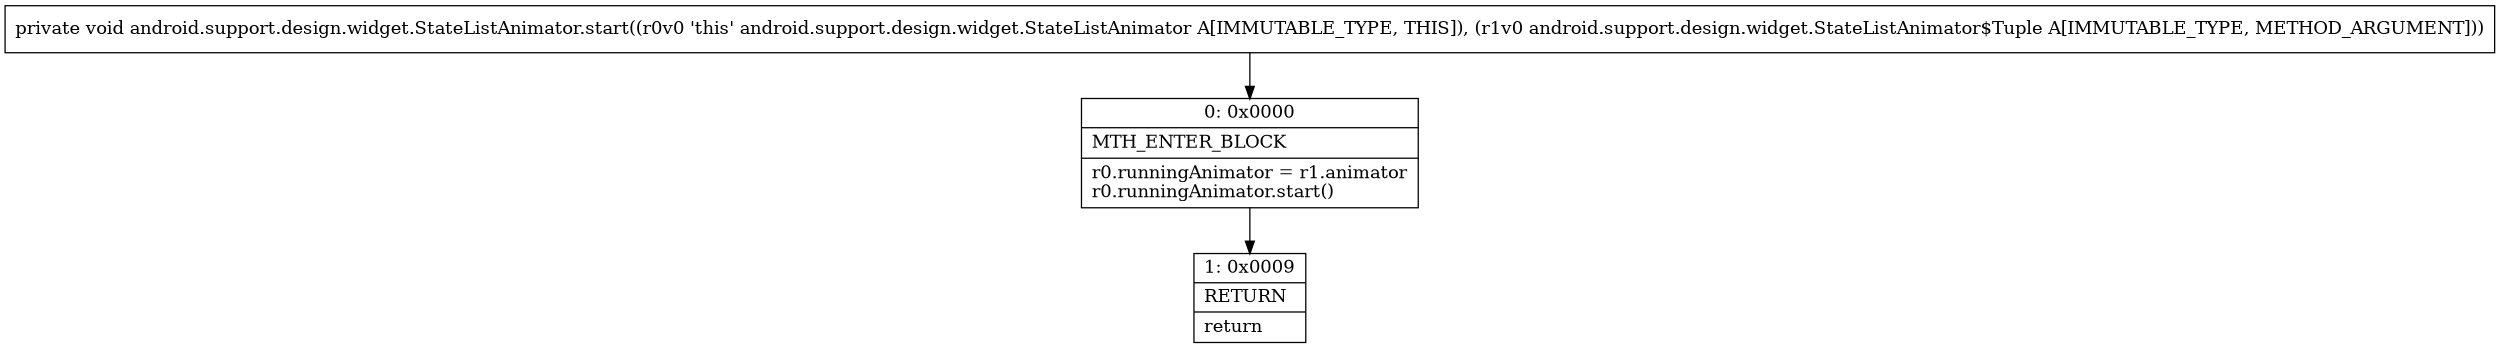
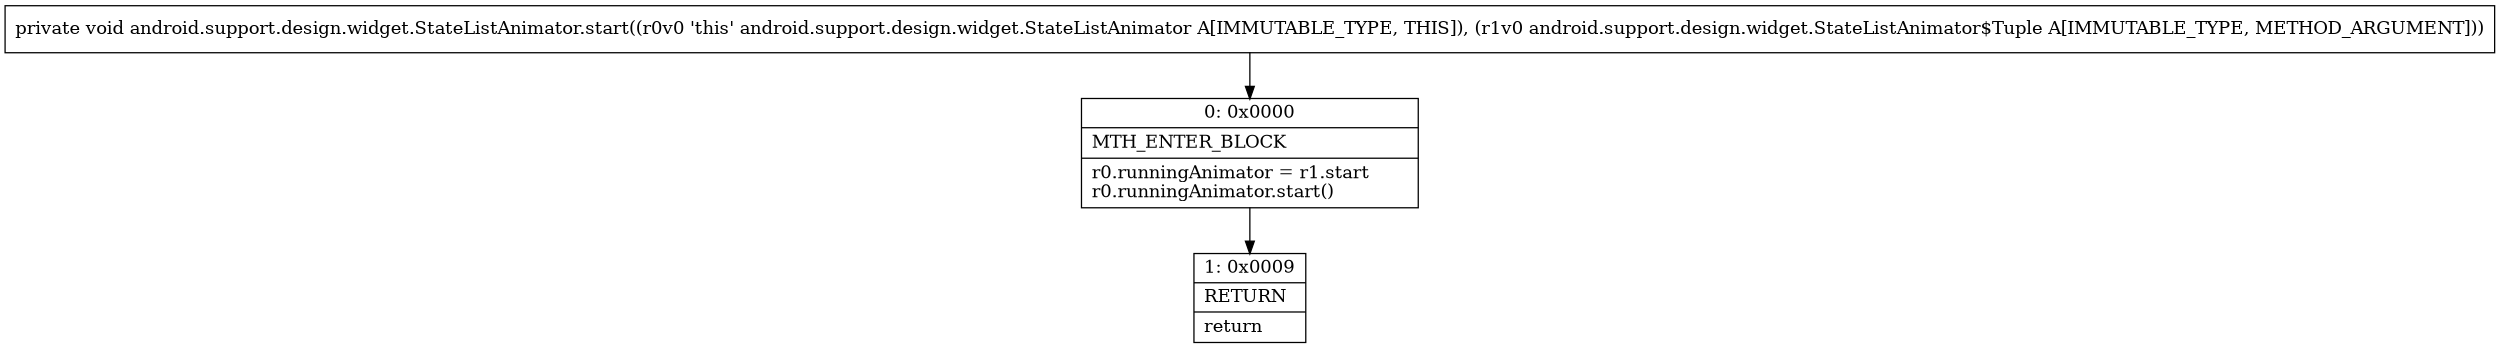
  digraph {
    node [shape=record]
-   n1 [label="{0\:\ 0x0000|MTH_ENTER_BLOCK\l|r0.runningAnimator = r1.animator\lr0.runningAnimator.start()\l}"]
+   n1 [label="{0\:\ 0x0000|MTH_ENTER_BLOCK\l|r0.runningAnimator = r1.start\lr0.runningAnimator.start()\l}"]
    n2 [label="{1\:\ 0x0009|RETURN\l|return\l}"]
    n3 [label="{private void android.support.design.widget.StateListAnimator.start((r0v0 'this' android.support.design.widget.StateListAnimator A[IMMUTABLE_TYPE, THIS]), (r1v0 android.support.design.widget.StateListAnimator$Tuple A[IMMUTABLE_TYPE, METHOD_ARGUMENT])) }"]
    n1 -> n2
    n3 -> n1
  }
